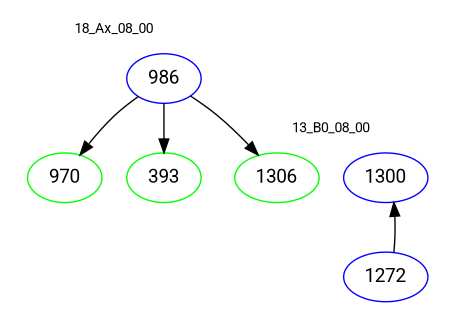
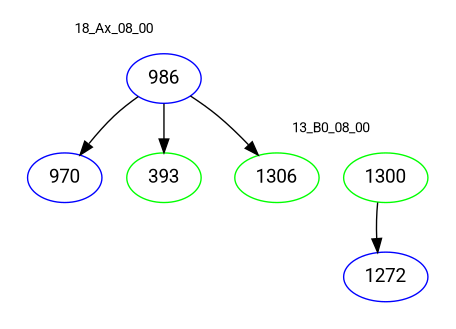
  digraph {
    fontname=Roboto
    node [color=blue fontname=Roboto]
    edge [color=black fontname=Roboto]
    n1 [label=986]
-   n2 [color=green label=970]
+   n2 [label=970]
    n3 [color=green label=393]
-   n4 [label=1300]
+   n4 [color=green label=1300]
    n5 [label=1272]
    n6 [color=green label=1306]
    subgraph cluster_1 {
      color=white
      fontsize=10
      label="18_Ax_08_00"
      n1
      n2
      n3
    }
    subgraph cluster_2 {
      color=white
      fontsize=10
      label="13_B0_08_00"
      n4
      n5
      n6
    }
    n1 -> n2
    n1 -> n3
    n1 -> n6
-   n5 -> n4
+   n4 -> n5
  }
